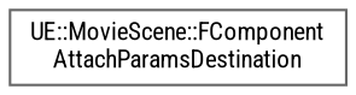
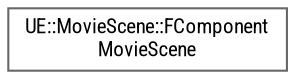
  digraph {
    rankdir=TB
    fontname="Roboto Condensed"
-   n1 [color=grey40 fillcolor=white fontname="Roboto Condensed" fontsize=10 height=0.2 label="UE::MovieScene::FComponent\lAttachParamsDestination" shape=box style=filled width=0.4]
+   n1 [color=grey40 fillcolor=white fontname="Roboto Condensed" fontsize=10 height=0.2 label="UE::MovieScene::FComponent\lMovieScene" shape=box style=filled width=0.4]
  }
